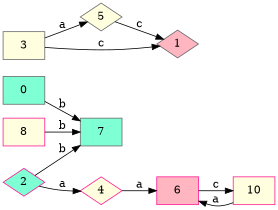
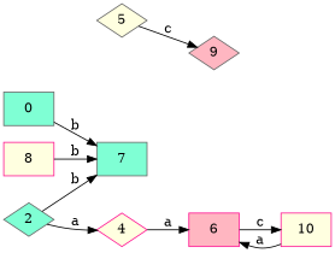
  strict digraph {
    rankdir=LR
    node [color=gray40 fillcolor=lightyellow shape=box style=filled]
    0 [fillcolor=aquamarine]
    7 [fillcolor=aquamarine]
    n3 [color=deeppink label=8]
    4 [color=deeppink shape=diamond]
    6 [color=deeppink fillcolor=lightpink]
    10 [color=deeppink]
    5 [shape=diamond]
-   9 [fillcolor=lightpink shape=diamond label=1]
-   2 [color=deeppink fillcolor=aquamarine shape=diamond]
-   3
+   9 [fillcolor=lightpink shape=diamond]
+   2 [fillcolor=aquamarine shape=diamond]
    0 -> 7 [label=b]
    n3 -> 7 [label=b]
    4 -> 6 [label=a]
    6 -> 10 [label=c]
    10 -> 6 [label=a]
    5 -> 9 [label=c]
    2 -> 7 [label=b]
    2 -> 4 [label=a]
-   3 -> 5 [label=a]
-   3 -> 9 [label=c]
  }
